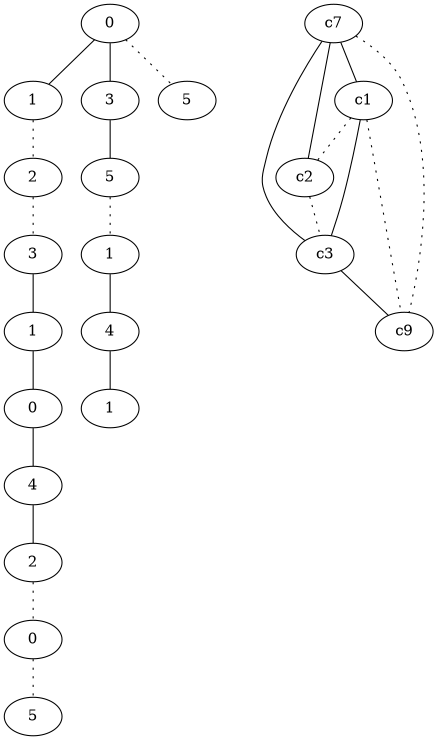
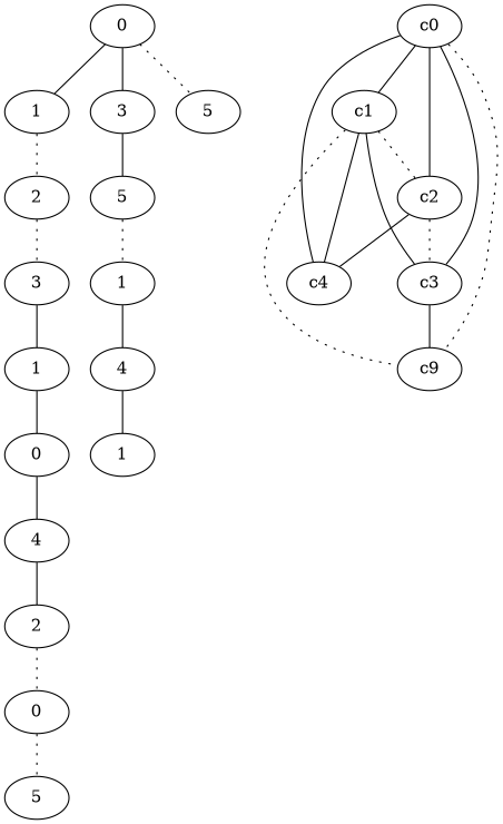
  graph {
    n1 [label=0]
    n2 [label=1]
    n3 [label=3]
    n4 [label=5]
    n5 [label=2]
    n6 [label=5]
    n7 [label=3]
    n8 [label=1]
    n9 [label=0]
    n10 [label=4]
    n11 [label=2]
    n12 [label=0]
    n13 [label=5]
    n14 [label=1]
    n15 [label=4]
    n16 [label=1]
-   c0 [label=c7]
+   c0
    c1
    c2
    c3
+   c4
    n22 [label=c9]
    n1 -- n2
    n1 -- n3
    n1 -- n4 [style=dotted]
    n2 -- n5 [style=dotted]
    n3 -- n6
    n5 -- n7 [style=dotted]
    n6 -- n14 [style=dotted]
    n7 -- n8
    n8 -- n9
    n9 -- n10
    n10 -- n11
    n11 -- n12 [style=dotted]
    n12 -- n13 [style=dotted]
    n14 -- n15
    n15 -- n16
    c0 -- c1
    c0 -- c2 [style=solid]
    c0 -- c3
+   c0 -- c4
    c0 -- n22 [style=dotted]
    c1 -- c2 [style=dotted]
    c1 -- c3
+   c1 -- c4
    c1 -- n22 [style=dotted]
    c2 -- c3 [style=dotted]
+   c2 -- c4
    c3 -- n22
  }
